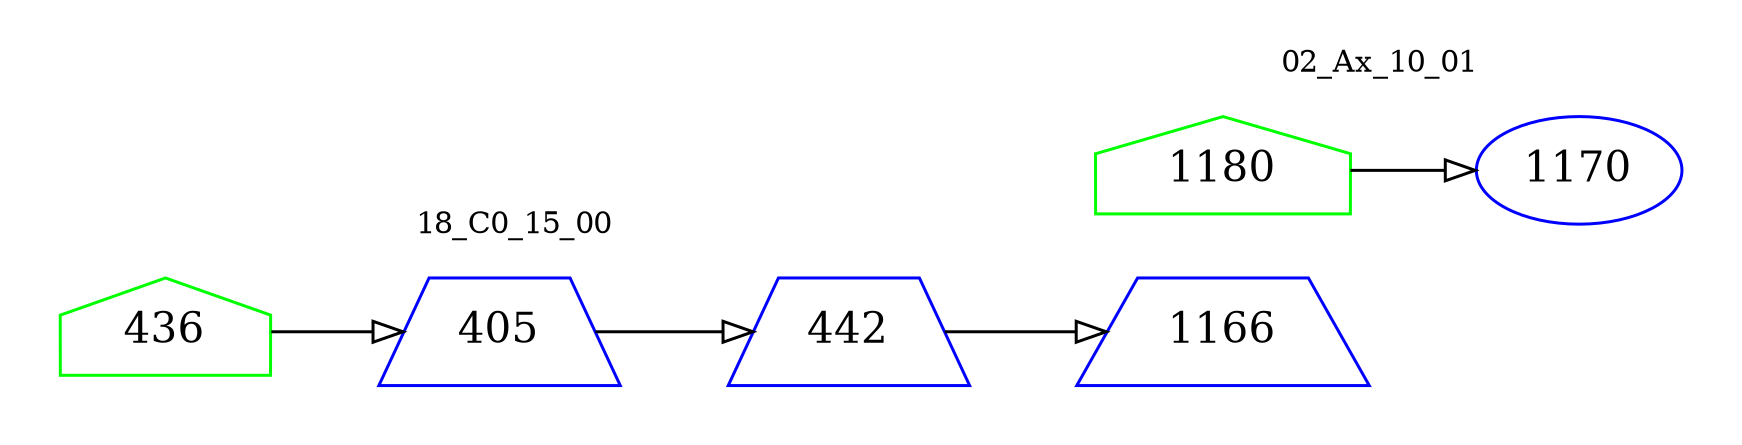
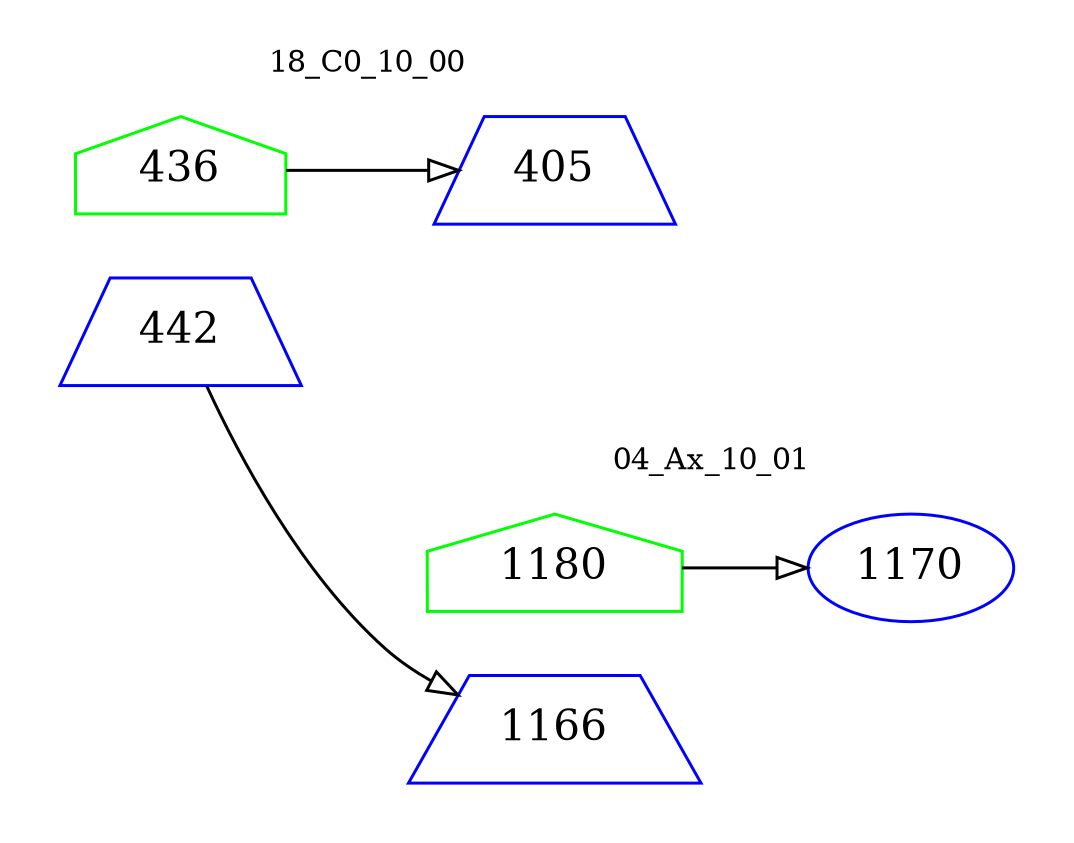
  digraph {
    fontname="DejaVu Serif"
    rankdir=LR
    node [color=blue fontname="DejaVu Serif" shape=trapezium]
    edge [arrowhead=onormal color=black fontname="DejaVu Serif"]
    n1 [color=green label=1180 shape=house]
    n2 [label=1170 shape=ellipse]
    n3 [label=1166]
    n4 [color=green label=436 shape=house]
    n5 [label=405]
    n6 [label=442]
    subgraph cluster_1 {
      color=white
      fontsize=10
-     label="02_Ax_10_01"
+     label="04_Ax_10_01"
      n1
      n2
      n3
    }
    subgraph cluster_2 {
      color=white
      fontsize=10
-     label="18_C0_15_00"
+     label="18_C0_10_00"
      n4
      n5
      n6
    }
    n1 -> n2
    n4 -> n5
-   n5 -> n6
    n6 -> n3
  }
